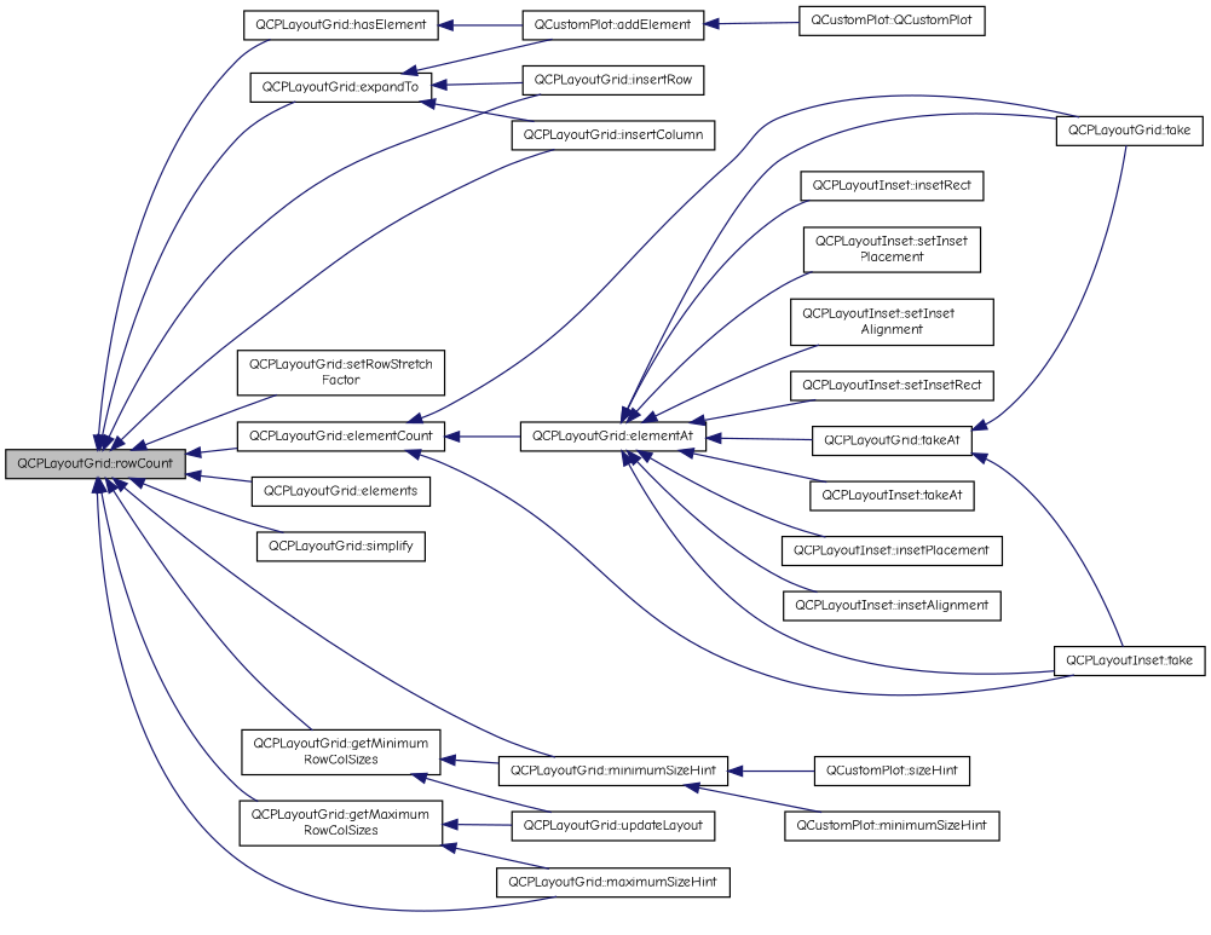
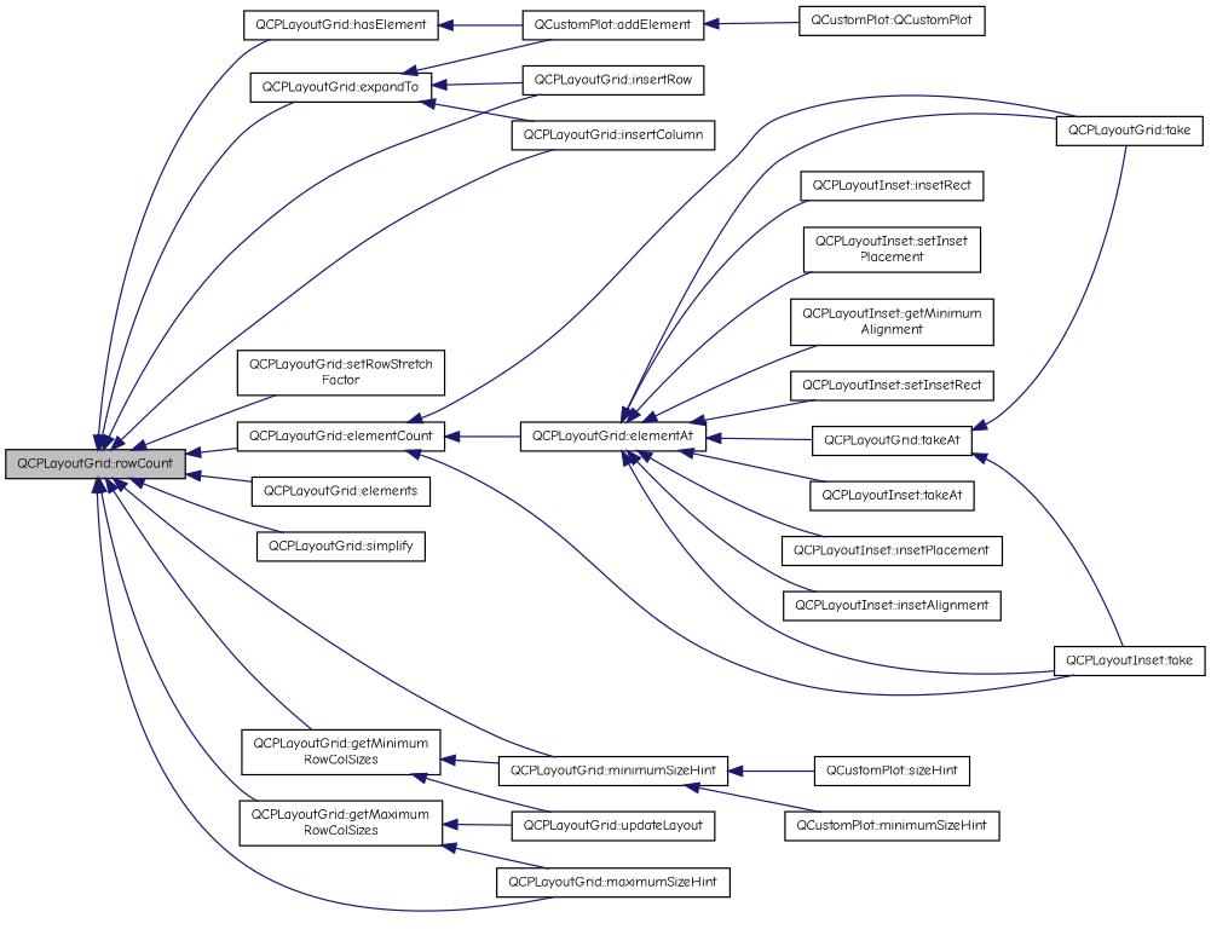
  digraph {
    fontname="Comic Neue"
    rankdir=LR
    node [color=black fillcolor=white fontname="Comic Neue" fontsize=10 shape=record style=filled]
    edge [color=midnightblue dir=back fontname="Comic Neue" fontsize=10 labelfontname=Helvetica labelfontsize=10 style=solid]
    n1 [fillcolor=grey75 fontcolor=black height=0.2 label="QCPLayoutGrid::rowCount" width=0.4]
    n2 [height=0.2 label="QCPLayoutGrid::hasElement" width=0.4]
    n3 [height=0.2 label="QCPLayoutGrid::setRowStretch\lFactor" width=0.4]
    n4 [height=0.2 label="QCPLayoutGrid::expandTo" width=0.4]
    n5 [height=0.2 label="QCPLayoutGrid::insertRow" width=0.4]
    n6 [height=0.2 label="QCPLayoutGrid::insertColumn" width=0.4]
    n7 [height=0.2 label="QCPLayoutGrid::elementCount" width=0.4]
    n8 [height=0.2 label="QCPLayoutGrid::elements" width=0.4]
    n9 [height=0.2 label="QCPLayoutGrid::simplify" width=0.4]
    n10 [height=0.2 label="QCPLayoutGrid::minimumSizeHint" width=0.4]
    n11 [height=0.2 label="QCPLayoutGrid::maximumSizeHint" width=0.4]
    n12 [height=0.2 label="QCPLayoutGrid::getMinimum\lRowColSizes" width=0.4]
    n13 [height=0.2 label="QCPLayoutGrid::getMaximum\lRowColSizes" width=0.4]
    n14 [height=0.2 label="QCustomPlot::addElement" width=0.4]
    n15 [height=0.2 label="QCPLayoutGrid::updateLayout" width=0.4]
    n16 [height=0.2 label="QCPLayoutGrid::elementAt" width=0.4]
    n17 [height=0.2 label="QCPLayoutGrid::take" width=0.4]
    n18 [height=0.2 label="QCPLayoutInset::take" width=0.4]
    n19 [height=0.2 label="QCustomPlot::minimumSizeHint" width=0.4]
    n20 [height=0.2 label="QCustomPlot::sizeHint" width=0.4]
    n21 [height=0.2 label="QCustomPlot::QCustomPlot" width=0.4]
    n22 [height=0.2 label="QCPLayoutGrid::takeAt" width=0.4]
    n23 [height=0.2 label="QCPLayoutInset::insetPlacement" width=0.4]
    n24 [height=0.2 label="QCPLayoutInset::insetAlignment" width=0.4]
    n25 [height=0.2 label="QCPLayoutInset::insetRect" width=0.4]
    n26 [height=0.2 label="QCPLayoutInset::setInset\lPlacement" width=0.4]
-   n27 [height=0.2 label="QCPLayoutInset::setInset\lAlignment" width=0.4]
+   n27 [height=0.2 label="QCPLayoutInset::getMinimum\lAlignment" width=0.4]
    n28 [height=0.2 label="QCPLayoutInset::setInsetRect" width=0.4]
    n29 [height=0.2 label="QCPLayoutInset::takeAt" width=0.4]
    n1 -> n2
    n1 -> n3
    n1 -> n4
    n1 -> n5
    n1 -> n6
    n1 -> n7
    n1 -> n8
    n1 -> n9
    n1 -> n10
    n1 -> n11
    n1 -> n12
    n1 -> n13
    n2 -> n14
    n4 -> n5
    n4 -> n6
    n4 -> n14
    n7 -> n16
    n7 -> n17
    n7 -> n18
    n10 -> n19
    n10 -> n20
    n12 -> n10
    n12 -> n15
    n13 -> n11
    n13 -> n15
    n14 -> n21
    n16 -> n17
    n16 -> n18
    n16 -> n22
    n16 -> n23
    n16 -> n24
    n16 -> n25
    n16 -> n26
    n16 -> n27
    n16 -> n28
    n16 -> n29
    n22 -> n17
    n22 -> n18
  }
